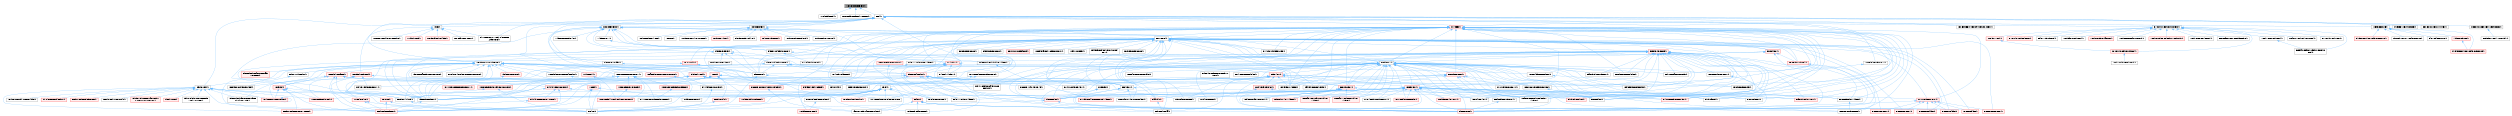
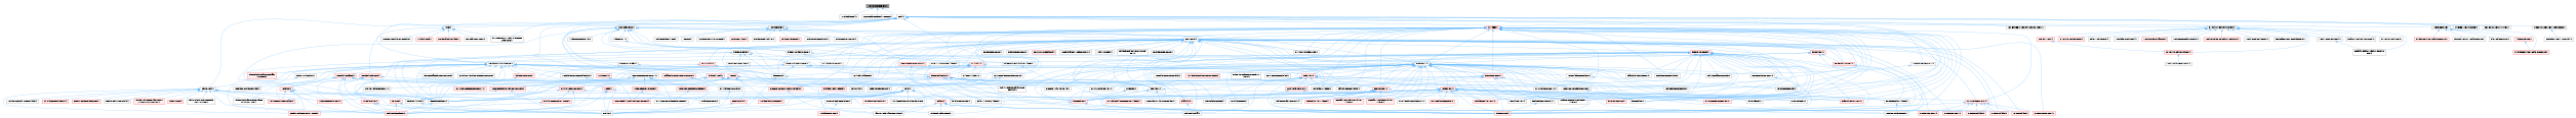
  digraph {
    node [color=grey40 fillcolor=white fontname=Helvetica fontsize=10 shape=box style=filled]
    edge [color=steelblue1 dir=back fontname=Helvetica fontsize=10 labelfontname=Helvetica labelfontsize=10 style=solid]
    n1 [color=gray40 fillcolor=grey60 fontcolor=black height=0.2 label="ManualResetEvent.h" width=0.4]
    n2 [height=0.2 label="AwaitableTask.h" width=0.4]
    n3 [height=0.2 label="QueuedThreadPoolWrapper.h" width=0.4]
    n4 [height=0.2 label="Task.h" width=0.4]
    n5 [height=0.2 label="AsyncRegisterLevelContext.h" width=0.4]
    n6 [height=0.2 label="DrawElements.h" width=0.4]
    n7 [height=0.2 label="DynamicMeshComponent.h" width=0.4]
    n8 [height=0.2 label="InstanceDataSceneProxy.h" width=0.4]
    n9 [height=0.2 label="IoDispatcher.h" width=0.4]
    n10 [height=0.2 label="LandscapeRender.h" width=0.4]
    n11 [height=0.2 label="LevelStreamingProfilingSubsystem.h" width=0.4]
    n12 [height=0.2 label="MaterialRenderProxy.h" width=0.4]
    n13 [height=0.2 label="MediaCapture.h" width=0.4]
    n14 [height=0.2 label="PhysScene_AsyncPhysicsState\lJobQueue.h" width=0.4]
    n15 [height=0.2 label="Pipe.h" width=0.4]
    n16 [height=0.2 label="PrecomputedMeshWeightData.h" width=0.4]
    n17 [height=0.2 label="RenderCommandFence.h" width=0.4]
    n18 [height=0.2 label="StaticMesh.h" width=0.4]
    n19 [height=0.2 label="SkeletalMeshUpdater.h" width=0.4]
    n20 [height=0.2 label="SlateDrawBuffer.h" width=0.4]
    n21 [height=0.2 label="TaskConcurrencyLimiter.h" width=0.4]
    n22 [height=0.2 label="AsyncRegisterLevelContext.cpp" width=0.4]
    n23 [height=0.2 label="Level.h" width=0.4]
    n24 [height=0.2 label="SubTrackEditorBase.h" width=0.4]
    n25 [height=0.2 label="PaintUtils.h" width=0.4]
    n26 [height=0.2 label="SBoxPanel.h" width=0.4]
    n27 [height=0.2 label="SlateCore.h" width=0.4]
    n28 [height=0.2 label="SlateSharedPCH.h" width=0.4]
    n29 [height=0.2 label="SSpinBox.h" width=0.4]
    n30 [height=0.2 label="STableRow.h" width=0.4]
    n31 [height=0.2 label="SVirtualWindow.h" width=0.4]
    n32 [height=0.2 label="STriggerThresholdLineWidget.h" width=0.4]
    n33 [height=0.2 label="SlateInvalidationRoot.h" width=0.4]
    n34 [height=0.2 label="SlateRenderer.h" width=0.4]
    n35 [height=0.2 label="WidgetBaseBehavior.h" width=0.4]
    n36 [height=0.2 label="WidgetProxy.h" width=0.4]
    n37 [height=0.2 label="DataflowEditorWeightMapPaint\lTool.h" width=0.4]
    n38 [height=0.2 label="DeformMeshPolygonsTool.h" width=0.4]
    n39 [height=0.2 label="DynamicMeshActor.h" width=0.4]
    n40 [color=red fillcolor="#FFF0F0" height=0.2 label="DynamicMeshBrushTool.h" width=0.4]
    n41 [color=red fillcolor="#FFF0F0" height=0.2 label="DynamicMeshSelector.h" width=0.4]
    n42 [height=0.2 label="EditUVIslandsTool.h" width=0.4]
    n43 [height=0.2 label="MeshGroupPaintTool.h" width=0.4]
    n44 [color=red fillcolor="#FFF0F0" height=0.2 label="MeshRenderBufferSet.h" width=0.4]
    n45 [height=0.2 label="MeshSpaceDeformerTool.h" width=0.4]
    n46 [color=red fillcolor="#FFF0F0" height=0.2 label="MeshTopologySelectionMechanic.h" width=0.4]
    n47 [height=0.2 label="MeshVertexPaintTool.h" width=0.4]
    n48 [height=0.2 label="MeshVertexSculptTool.h" width=0.4]
    n49 [color=red fillcolor="#FFF0F0" height=0.2 label="PreviewMesh.h" width=0.4]
    n50 [height=0.2 label="SceneGeometrySpatialCache.h" width=0.4]
    n51 [color=red fillcolor="#FFF0F0" height=0.2 label="ISMInstanceDataSceneProxy.h" width=0.4]
    n52 [height=0.2 label="ISMInstanceUpdateChangeSet.h" width=0.4]
    n53 [color=red fillcolor="#FFF0F0" height=0.2 label="InstanceDataManager.h" width=0.4]
    n54 [color=red fillcolor="#FFF0F0" height=0.2 label="InstancedSkinnedMeshComponent.h" width=0.4]
    n55 [color=red fillcolor="#FFF0F0" height=0.2 label="InstanceUpdateChangeSet.h" width=0.4]
    n56 [color=red fillcolor="#FFF0F0" height=0.2 label="InstancedStaticMeshComponent.h" width=0.4]
    n57 [height=0.2 label="SplineMeshSceneProxy.h" width=0.4]
    n58 [color=red fillcolor="#FFF0F0" height=0.2 label="HairStrandsDatas.h" width=0.4]
    n59 [height=0.2 label="IoDispatcherBackend.h" width=0.4]
    n60 [height=0.2 label="IoDispatcherInternal.h" width=0.4]
    n61 [height=0.2 label="IoDispatcherPrivate.h" width=0.4]
    n62 [height=0.2 label="IoStore.h" width=0.4]
    n63 [height=0.2 label="NaniteStreamingManager.h" width=0.4]
    n64 [color=red fillcolor="#FFF0F0" height=0.2 label="PackageWriter.h" width=0.4]
    n65 [height=0.2 label="ShaderCodeArchive.h" width=0.4]
    n66 [color=red fillcolor="#FFF0F0" height=0.2 label="SkeletalMeshUpdate.h" width=0.4]
    n67 [height=0.2 label="FileMediaCapture.h" width=0.4]
    n68 [color=red fillcolor="#FFF0F0" height=0.2 label="PixelStreaming2MediaIOCapture.h" width=0.4]
    n69 [color=red fillcolor="#FFF0F0" height=0.2 label="PixelStreamingMediaIOCapture.h" width=0.4]
    n70 [height=0.2 label="SharedMemoryMediaCapture.h" width=0.4]
    n71 [color=red fillcolor="#FFF0F0" height=0.2 label="VideoProducer.h" width=0.4]
    n72 [height=0.2 label="AssetSourceFilenameCache.h" width=0.4]
    n73 [color=red fillcolor="#FFF0F0" height=0.2 label="AudioThread.h" width=0.4]
    n74 [color=red fillcolor="#FFF0F0" height=0.2 label="RenderGraphBuilder.h" width=0.4]
    n75 [color=red fillcolor="#FFF0F0" height=0.2 label="RenderingThread.h" width=0.4]
    n76 [height=0.2 label="SaveGameSystem.h" width=0.4]
    n77 [height=0.2 label="LaplacianMatrixAssembly.h" width=0.4]
    n78 [color=red fillcolor="#FFF0F0" height=0.2 label="EngineSharedPCH.h" width=0.4]
    n79 [height=0.2 label="SkyLightComponent.h" width=0.4]
    n80 [color=red fillcolor="#FFF0F0" height=0.2 label="Actor.h" width=0.4]
    n81 [color=red fillcolor="#FFF0F0" height=0.2 label="PrimitiveComponent.h" width=0.4]
    n82 [color=red fillcolor="#FFF0F0" height=0.2 label="AnimBank.h" width=0.4]
    n83 [color=red fillcolor="#FFF0F0" height=0.2 label="ChaosFleshDeformerBuffer\lManager.h" width=0.4]
    n84 [color=red fillcolor="#FFF0F0" height=0.2 label="LightComponent.h" width=0.4]
    n85 [height=0.2 label="MapBuildDataRegistry.h" width=0.4]
    n86 [color=red fillcolor="#FFF0F0" height=0.2 label="Material.h" width=0.4]
    n87 [color=red fillcolor="#FFF0F0" height=0.2 label="MaterialInterface.h" width=0.4]
    n88 [height=0.2 label="MaterialParameterCollection.h" width=0.4]
    n89 [color=red fillcolor="#FFF0F0" height=0.2 label="Model.h" width=0.4]
    n90 [height=0.2 label="ParticleModuleRequired.h" width=0.4]
    n91 [height=0.2 label="PlanarReflectionComponent.h" width=0.4]
    n92 [color=red fillcolor="#FFF0F0" height=0.2 label="ReflectionCaptureComponent.h" width=0.4]
    n93 [height=0.2 label="RuntimeVirtualTextureComponent.h" width=0.4]
    n94 [color=red fillcolor="#FFF0F0" height=0.2 label="SkeletalMesh.h" width=0.4]
    n95 [height=0.2 label="SubUVAnimation.h" width=0.4]
    n96 [color=red fillcolor="#FFF0F0" height=0.2 label="Texture.h" width=0.4]
    n97 [color=red fillcolor="#FFF0F0" height=0.2 label="UnrealEngine.h" width=0.4]
    n98 [color=red fillcolor="#FFF0F0" height=0.2 label="Editor.h" width=0.4]
    n99 [color=red fillcolor="#FFF0F0" height=0.2 label="StaticMeshSceneProxyDesc.h" width=0.4]
    n100 [color=red fillcolor="#FFF0F0" height=0.2 label="InstancedStaticMesh.h" width=0.4]
    n101 [height=0.2 label="EngineMinimal.h" width=0.4]
    n102 [color=red fillcolor="#FFF0F0" height=0.2 label="NaniteResourcesHelper.h" width=0.4]
    n103 [height=0.2 label="ChaosFleshGenerateSurface\lBindingsNode.h" width=0.4]
    n104 [color=red fillcolor="#FFF0F0" height=0.2 label="DisplayClusterConfiguration\lTypes_OutputRemap.h" width=0.4]
    n105 [color=red fillcolor="#FFF0F0" height=0.2 label="FleshAsset.h" width=0.4]
    n106 [height=0.2 label="LightWeightInstanceStatic\lMeshManager.h" width=0.4]
    n107 [height=0.2 label="NaniteAssemblyDataBuilder.h" width=0.4]
    n108 [color=red fillcolor="#FFF0F0" height=0.2 label="PhysicsDataCollection.h" width=0.4]
    n109 [color=red fillcolor="#FFF0F0" height=0.2 label="StaticMeshBackedTarget.h" width=0.4]
    n110 [height=0.2 label="StaticMeshImportUtils.h" width=0.4]
    n111 [height=0.2 label="Engine.h" width=0.4]
    n112 [color=red fillcolor="#FFF0F0" height=0.2 label="EngineUtils.h" width=0.4]
    n113 [height=0.2 label="ExternalPackageHelper.h" width=0.4]
    n114 [color=red fillcolor="#FFF0F0" height=0.2 label="WorldDataLayers.h" width=0.4]
    n115 [height=0.2 label="LevelDragDropOp.h" width=0.4]
    n116 [color=red height=0.2 label="LevelScriptBlueprint.h" width=0.4]
    n117 [color=red fillcolor="#FFF0F0" height=0.2 label="PrimitiveSceneProxyDesc.h" width=0.4]
    n118 [height=0.2 label="SurfaceIterators.h" width=0.4]
    n119 [color=red fillcolor="#FFF0F0" height=0.2 label="WorldPartitionHelpers.h" width=0.4]
    n120 [height=0.2 label="GameModeInfoCustomizer.h" width=0.4]
    n121 [color=red fillcolor="#FFF0F0" height=0.2 label="SVector2DSlider.h" width=0.4]
    n122 [color=red fillcolor="#FFF0F0" height=0.2 label="SVector4Slider.h" width=0.4]
    n123 [color=red fillcolor="#FFF0F0" height=0.2 label="SVectorSlider.h" width=0.4]
    n124 [height=0.2 label="BoneDragDropOp.h" width=0.4]
    n125 [height=0.2 label="ClassDragDropOp.h" width=0.4]
    n126 [color=red fillcolor="#FFF0F0" height=0.2 label="CommonLoadGuard.h" width=0.4]
    n127 [color=red fillcolor="#FFF0F0" height=0.2 label="DecoratedDragDropOp.h" width=0.4]
    n128 [color=red fillcolor="#FFF0F0" height=0.2 label="DiffUtils.h" width=0.4]
    n129 [color=red fillcolor="#FFF0F0" height=0.2 label="LayoutUtils.h" width=0.4]
    n130 [height=0.2 label="MaterialGraphNode_Custom.h" width=0.4]
    n131 [color=red fillcolor="#FFF0F0" height=0.2 label="PropertyCustomizationHelpers.h" width=0.4]
    n132 [height=0.2 label="MeshManager.h" width=0.4]
    n133 [color=red fillcolor="#FFF0F0" height=0.2 label="SBreadcrumbTrail.h" width=0.4]
    n134 [color=red fillcolor="#FFF0F0" height=0.2 label="SComboButton.h" width=0.4]
    n135 [height=0.2 label="SEditableComboBox.h" width=0.4]
    n136 [height=0.2 label="SSCSEditor.h" width=0.4]
    n137 [height=0.2 label="SGridLineSpacingList.h" width=0.4]
    n138 [height=0.2 label="SNumericDropDown.h" width=0.4]
    n139 [height=0.2 label="SFilterBarClippingHorizontal\lBox.h" width=0.4]
    n140 [height=0.2 label="SHeader.h" width=0.4]
    n141 [color=red fillcolor="#FFF0F0" height=0.2 label="SNumericEntryBox.h" width=0.4]
    n142 [color=red fillcolor="#FFF0F0" height=0.2 label="SVector3DTextBox.h" width=0.4]
    n143 [color=red fillcolor="#FFF0F0" height=0.2 label="SVector4TextBox.h" width=0.4]
    n144 [color=red fillcolor="#FFF0F0" height=0.2 label="SVectorTextBox.h" width=0.4]
    n145 [height=0.2 label="SRigVMVariantTagWidget.h" width=0.4]
    n146 [height=0.2 label="SRigVMVariantWidget.h" width=0.4]
    n147 [color=red fillcolor="#FFF0F0" height=0.2 label="SScrollBox.h" width=0.4]
    n148 [height=0.2 label="SSegmentedControl.h" width=0.4]
    n149 [height=0.2 label="SSkeletonWidget.h" width=0.4]
    n150 [color=red fillcolor="#FFF0F0" height=0.2 label="STableViewBase.h" width=0.4]
    n151 [color=red fillcolor="#FFF0F0" height=0.2 label="SWindow.h" width=0.4]
    n152 [height=0.2 label="SWindowTitleBar.h" width=0.4]
    n153 [height=0.2 label="SWindowTitleBarArea.h" width=0.4]
    n154 [height=0.2 label="SocketDragDropOp.h" width=0.4]
    n155 [color=red fillcolor="#FFF0F0" height=0.2 label="SlateBasics.h" width=0.4]
    n156 [color=red fillcolor="#FFF0F0" height=0.2 label="SlateExtras.h" width=0.4]
    n157 [height=0.2 label="STransformViewportToolbar.h" width=0.4]
    n158 [height=0.2 label="SBlueprintDiff.h" width=0.4]
    n159 [height=0.2 label="SBoneMappingBase.h" width=0.4]
    n160 [color=red fillcolor="#FFF0F0" height=0.2 label="SComboBox.h" width=0.4]
    n161 [height=0.2 label="SComponentClassCombo.h" width=0.4]
    n162 [color=red fillcolor="#FFF0F0" height=0.2 label="DataflowTransformOutliner\lWidget.h" width=0.4]
    n163 [color=red fillcolor="#FFF0F0" height=0.2 label="DataflowVerticesOutliner\lWidget.h" width=0.4]
    n164 [height=0.2 label="SFilterConfiguratorRow.h" width=0.4]
    n165 [color=red fillcolor="#FFF0F0" height=0.2 label="SelectionViewWidget.h" width=0.4]
    n166 [height=0.2 label="BoneSelectionWidget.h" width=0.4]
    n167 [color=red fillcolor="#FFF0F0" height=0.2 label="CurveEditorTreeTraits.h" width=0.4]
    n168 [height=0.2 label="DlgReferenceTree.h" width=0.4]
    n169 [color=red fillcolor="#FFF0F0" height=0.2 label="FindInBlueprints.h" width=0.4]
    n170 [height=0.2 label="FindInGraph.h" width=0.4]
    n171 [height=0.2 label="IDetailDragDropHandler.h" width=0.4]
    n172 [color=red fillcolor="#FFF0F0" height=0.2 label="IOutlinerExtension.h" width=0.4]
    n173 [height=0.2 label="OutlinerSpacer.h" width=0.4]
    n174 [height=0.2 label="SOutlinerView.h" width=0.4]
+   n175 [color=red fillcolor="#FFF0F0" height=0.2 label="NavigationToolItemParameters.h" width=0.4]
    n176 [height=0.2 label="PropertyInfoViewStyle.h" width=0.4]
    n177 [height=0.2 label="ReferenceSectionSelection\lWidget.h" width=0.4]
    n178 [height=0.2 label="SAnimAttributeView.h" width=0.4]
    n179 [height=0.2 label="SDeleteAssetsDialog.h" width=0.4]
    n180 [height=0.2 label="SFilterableObjectList.h" width=0.4]
    n181 [height=0.2 label="SFixupSelfContextDlg.h" width=0.4]
    n182 [color=red fillcolor="#FFF0F0" height=0.2 label="SGraphActionMenu.h" width=0.4]
    n183 [height=0.2 label="SGraphPinComboBox.h" width=0.4]
    n184 [height=0.2 label="SKeySelector.h" width=0.4]
    n185 [color=red fillcolor="#FFF0F0" height=0.2 label="SKismetDebugTreeView.h" width=0.4]
    n186 [color=red fillcolor="#FFF0F0" height=0.2 label="SListView.h" width=0.4]
    n187 [color=red fillcolor="#FFF0F0" height=0.2 label="STreeView.h" width=0.4]
    n188 [height=0.2 label="SNavigationToolTreeRow.h" width=0.4]
    n189 [color=red fillcolor="#FFF0F0" height=0.2 label="STableTreeViewRow.h" width=0.4]
    n190 [height=0.2 label="SListViewSelectorDropdown\lMenu.h" width=0.4]
    n191 [height=0.2 label="SPrivateAssetsDialog.h" width=0.4]
    n192 [height=0.2 label="SSkinWeightProfileImport\lOptions.h" width=0.4]
    n193 [height=0.2 label="SSuggestionTextBox.h" width=0.4]
    n194 [color=red fillcolor="#FFF0F0" height=0.2 label="SAudioOscilloscopePanelWidget.h" width=0.4]
    n195 [height=0.2 label="SInvalidationPanel.h" width=0.4]
    n196 [color=red fillcolor="#FFF0F0" height=0.2 label="SlateApplication.h" width=0.4]
    n197 [height=0.2 label="EngineFontServices.h" width=0.4]
    n198 [height=0.2 label="SlateApplicationBase.h" width=0.4]
    n199 [color=red fillcolor="#FFF0F0" height=0.2 label="SWidget.h" width=0.4]
    n200 [height=0.2 label="MeshAttributePaintTool.h" width=0.4]
    n1 -> n2
    n1 -> n3
    n1 -> n4
    n4 -> n5
    n4 -> n6
    n4 -> n7
    n4 -> n8
    n4 -> n9
    n4 -> n10
    n4 -> n11
    n4 -> n12
    n4 -> n13
    n4 -> n14
    n4 -> n15
    n4 -> n16
    n4 -> n17
    n4 -> n18
    n4 -> n19
    n4 -> n20
    n4 -> n21
    n5 -> n22
    n5 -> n23
    n6 -> n24
    n6 -> n25
    n6 -> n26
    n6 -> n27
    n6 -> n28
    n6 -> n29
    n6 -> n30
    n6 -> n31
    n6 -> n32
    n6 -> n33
    n6 -> n34
    n6 -> n35
    n6 -> n36
    n7 -> n37
    n7 -> n38
    n7 -> n39
    n7 -> n40
    n7 -> n41
    n7 -> n42
    n7 -> n43
    n7 -> n44
    n7 -> n45
    n7 -> n46
    n7 -> n47
    n7 -> n48
    n7 -> n49
    n7 -> n50
    n8 -> n51
    n8 -> n52
    n8 -> n53
    n8 -> n54
    n8 -> n55
    n8 -> n56
    n8 -> n57
    n9 -> n58
    n9 -> n59
    n9 -> n60
    n9 -> n61
    n9 -> n62
    n9 -> n63
    n9 -> n64
    n9 -> n65
    n9 -> n66
    n12 -> n10
    n13 -> n67
    n13 -> n68
    n13 -> n69
    n13 -> n70
    n13 -> n71
    n15 -> n14
    n15 -> n72
    n15 -> n73
    n15 -> n74
    n15 -> n75
    n15 -> n76
    n16 -> n77
    n17 -> n18
    n17 -> n23
    n17 -> n78
    n17 -> n79
    n17 -> n80
    n17 -> n81
    n17 -> n82
    n17 -> n83
    n17 -> n84
    n17 -> n85
    n17 -> n86
    n17 -> n87
    n17 -> n88
    n17 -> n89
    n17 -> n90
    n17 -> n91
    n17 -> n92
    n17 -> n93
    n17 -> n94
    n17 -> n95
    n17 -> n96
    n17 -> n97
    n18 -> n78
    n18 -> n98
    n18 -> n99
    n18 -> n100
    n18 -> n101
    n18 -> n102
    n18 -> n103
    n18 -> n104
    n18 -> n105
    n18 -> n106
    n18 -> n107
    n18 -> n108
    n18 -> n109
    n18 -> n110
    n20 -> n27
    n23 -> n22
    n23 -> n78
    n23 -> n98
    n23 -> n111
    n23 -> n112
    n23 -> n113
    n23 -> n114
    n23 -> n115
    n23 -> n116
    n23 -> n117
    n23 -> n118
    n23 -> n119
    n26 -> n27
    n26 -> n28
    n26 -> n29
    n26 -> n30
    n26 -> n115
    n26 -> n120
    n26 -> n121
    n26 -> n122
    n26 -> n123
    n26 -> n124
    n26 -> n125
    n26 -> n126
    n26 -> n127
    n26 -> n128
    n26 -> n129
    n26 -> n130
    n26 -> n131
    n26 -> n132
    n26 -> n133
    n26 -> n134
    n26 -> n135
    n26 -> n136
    n26 -> n137
    n26 -> n138
    n26 -> n139
    n26 -> n140
    n26 -> n141
    n26 -> n142
    n26 -> n143
    n26 -> n144
    n26 -> n145
    n26 -> n146
    n26 -> n147
    n26 -> n148
    n26 -> n149
    n26 -> n150
    n26 -> n151
    n26 -> n152
    n26 -> n153
    n26 -> n154
    n27 -> n111
    n27 -> n155
    n28 -> n78
    n29 -> n141
    n29 -> n155
    n29 -> n156
    n29 -> n157
    n30 -> n28
    n30 -> n136
    n30 -> n149
    n30 -> n155
    n30 -> n156
    n30 -> n158
    n30 -> n159
    n30 -> n160
    n30 -> n161
    n30 -> n162
    n30 -> n163
    n30 -> n164
    n30 -> n165
    n30 -> n166
    n30 -> n167
    n30 -> n168
    n30 -> n169
    n30 -> n170
    n30 -> n171
    n30 -> n172
    n30 -> n173
    n30 -> n174
+   n30 -> n175
    n30 -> n176
    n30 -> n177
    n30 -> n178
    n30 -> n179
    n30 -> n180
    n30 -> n181
    n30 -> n182
    n30 -> n183
    n30 -> n184
    n30 -> n185
    n30 -> n186
    n30 -> n187
    n30 -> n188
    n30 -> n189
    n30 -> n190
    n30 -> n191
    n30 -> n192
    n30 -> n193
    n32 -> n194
    n33 -> n151
    n33 -> n195
    n34 -> n27
    n34 -> n28
    n34 -> n196
    n34 -> n197
    n34 -> n198
    n36 -> n33
    n40 -> n200
    n47 -> n37
    n49 -> n40
    n53 -> n54
    n55 -> n52
    n56 -> n100
    n56 -> n111
    n71 -> n68
    n75 -> n57
    n75 -> n78
    n75 -> n79
    n75 -> n100
    n79 -> n111
    n80 -> n78
    n80 -> n81
    n80 -> n101
    n80 -> n112
    n80 -> n119
    n80 -> n136
    n80 -> n168
    n81 -> n22
    n81 -> n78
    n81 -> n101
    n81 -> n117
    n82 -> n54
    n84 -> n101
    n85 -> n10
    n86 -> n78
    n86 -> n99
    n86 -> n100
    n86 -> n101
    n86 -> n102
    n87 -> n10
    n87 -> n78
    n87 -> n86
    n87 -> n102
    n87 -> n111
    n87 -> n131
    n88 -> n111
    n89 -> n78
    n89 -> n111
    n89 -> n118
    n92 -> n111
    n94 -> n66
    n94 -> n78
    n94 -> n101
    n94 -> n103
    n94 -> n178
    n94 -> n192
    n95 -> n90
    n96 -> n78
    n96 -> n111
    n97 -> n78
    n97 -> n111
    n98 -> n24
    n98 -> n120
    n98 -> n121
    n98 -> n122
    n98 -> n123
    n101 -> n111
    n102 -> n102
    n112 -> n111
    n113 -> n114
    n117 -> n99
    n127 -> n115
    n128 -> n158
    n129 -> n27
    n129 -> n28
    n131 -> n120
    n133 -> n156
    n134 -> n28
    n134 -> n137
    n134 -> n138
    n134 -> n155
    n134 -> n156
    n134 -> n159
    n134 -> n160
    n134 -> n161
    n135 -> n156
    n140 -> n155
    n140 -> n156
    n141 -> n121
    n141 -> n122
    n141 -> n123
    n141 -> n142
    n141 -> n143
    n141 -> n144
    n141 -> n156
    n145 -> n146
    n147 -> n28
    n147 -> n133
    n147 -> n155
    n147 -> n156
    n150 -> n28
    n150 -> n30
    n150 -> n136
    n150 -> n149
    n150 -> n155
    n150 -> n156
    n150 -> n158
    n150 -> n159
    n150 -> n160
    n150 -> n161
    n150 -> n166
    n150 -> n168
    n150 -> n169
    n150 -> n170
    n150 -> n174
    n150 -> n177
    n150 -> n179
    n150 -> n180
    n150 -> n181
    n150 -> n182
    n150 -> n183
    n150 -> n184
    n150 -> n185
    n150 -> n186
    n150 -> n187
    n150 -> n189
    n150 -> n192
    n150 -> n193
    n151 -> n27
    n151 -> n28
    n151 -> n31
    n151 -> n149
    n151 -> n152
    n151 -> n158
    n151 -> n192
    n151 -> n196
    n155 -> n111
    n155 -> n156
    n160 -> n28
    n160 -> n135
    n160 -> n155
    n160 -> n156
    n160 -> n162
    n160 -> n163
    n160 -> n164
    n160 -> n165
    n160 -> n194
    n161 -> n136
    n166 -> n159
    n172 -> n173
    n172 -> n174
    n186 -> n28
    n186 -> n149
    n186 -> n155
    n186 -> n156
    n186 -> n158
    n186 -> n160
    n186 -> n172
    n186 -> n177
    n186 -> n178
    n186 -> n180
    n186 -> n187
    n187 -> n28
    n187 -> n128
    n187 -> n136
    n187 -> n146
    n187 -> n155
    n187 -> n156
    n187 -> n158
    n187 -> n162
    n187 -> n163
    n187 -> n166
    n187 -> n167
    n187 -> n168
    n187 -> n169
    n187 -> n170
    n187 -> n174
    n187 -> n177
    n187 -> n182
    n187 -> n184
    n187 -> n185
    n187 -> n188
    n187 -> n189
    n193 -> n156
    n196 -> n24
    n196 -> n25
    n196 -> n28
    n196 -> n29
    n196 -> n137
    n196 -> n138
    n196 -> n148
    n196 -> n155
    n196 -> n156
    n196 -> n160
    n196 -> n176
    n198 -> n27
    n198 -> n28
    n198 -> n152
    n198 -> n186
    n198 -> n196
    n199 -> n26
    n199 -> n27
    n199 -> n28
    n199 -> n30
    n199 -> n31
    n199 -> n120
    n199 -> n128
    n199 -> n131
    n199 -> n133
    n199 -> n134
    n199 -> n136
    n199 -> n137
    n199 -> n138
    n199 -> n141
    n199 -> n147
    n199 -> n149
    n199 -> n151
    n199 -> n152
    n199 -> n153
    n199 -> n157
    n199 -> n159
    n199 -> n160
    n199 -> n166
    n199 -> n169
    n199 -> n170
    n199 -> n174
    n199 -> n177
    n199 -> n179
    n199 -> n180
    n199 -> n181
    n199 -> n182
    n199 -> n184
    n199 -> n185
    n199 -> n195
    n199 -> n196
  }
